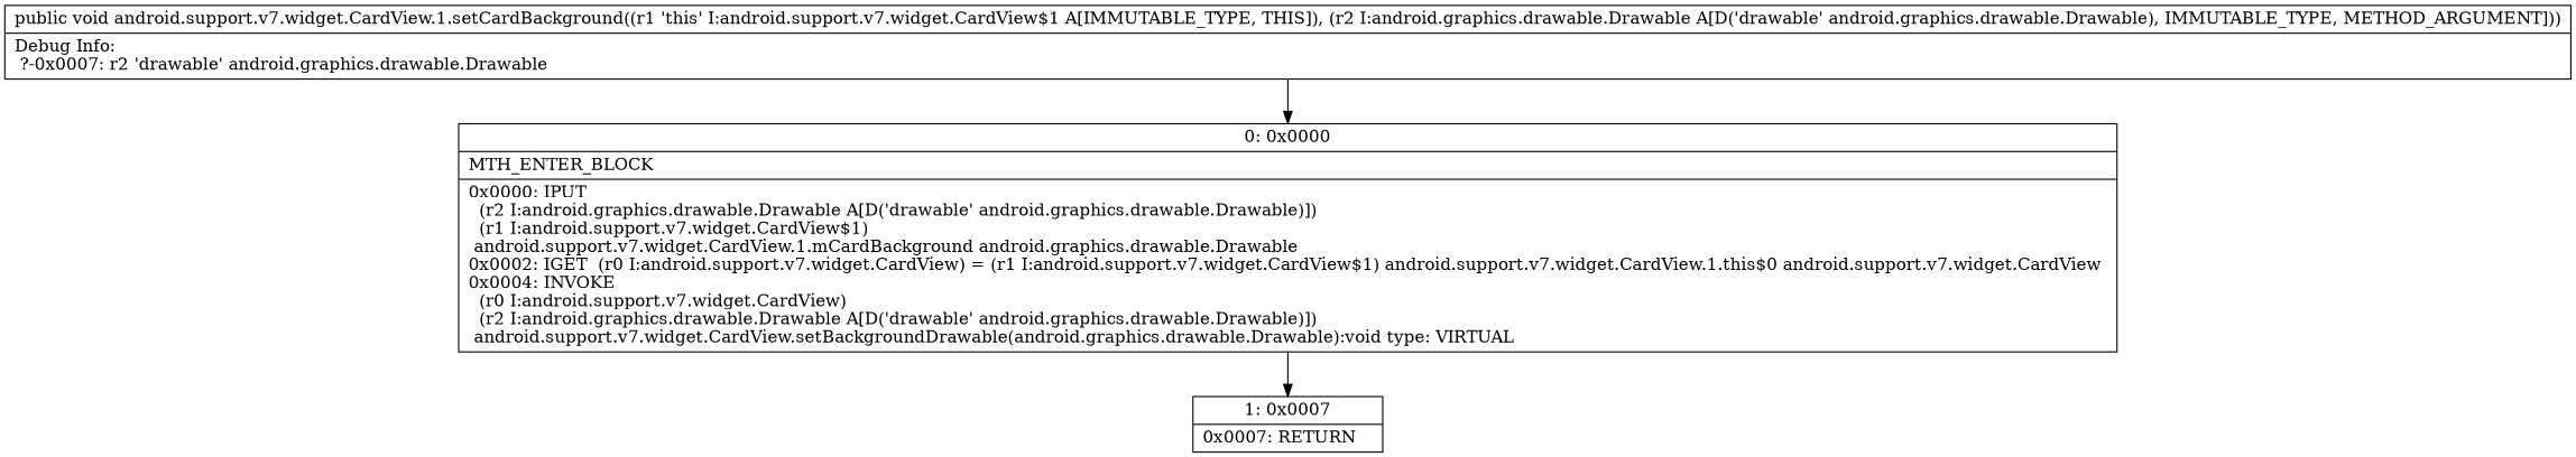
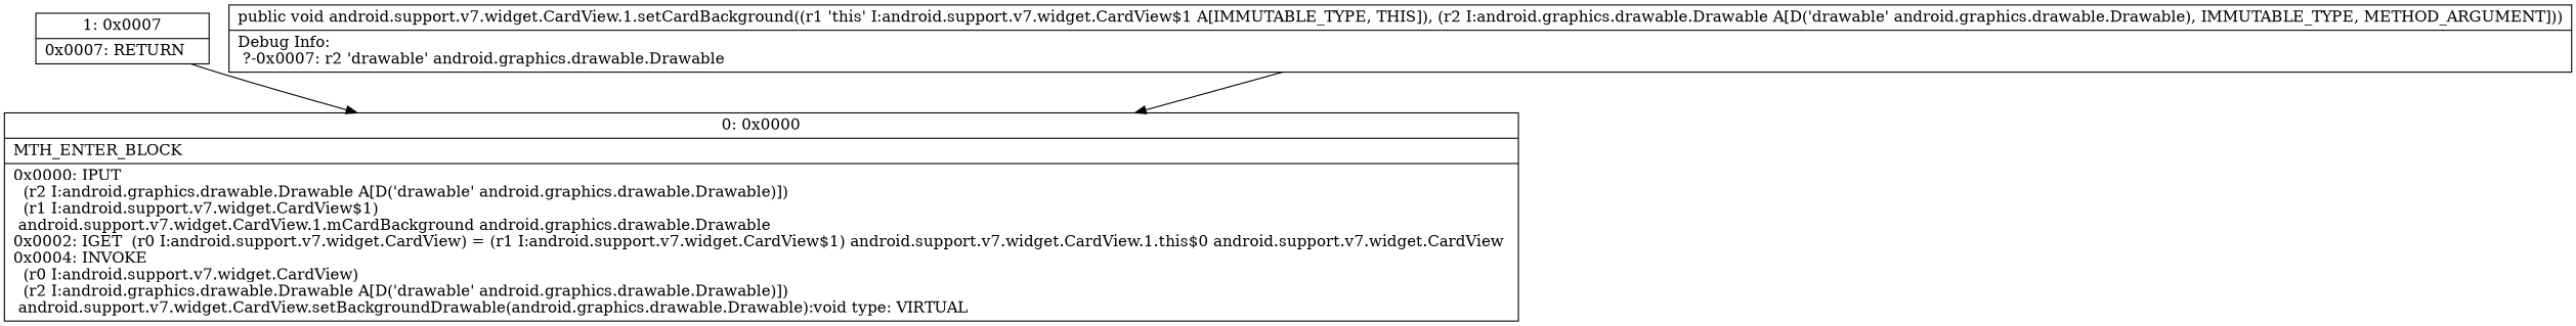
  digraph {
    node [shape=record]
    n1 [label="{0\:\ 0x0000|MTH_ENTER_BLOCK\l|0x0000: IPUT  \l  (r2 I:android.graphics.drawable.Drawable A[D('drawable' android.graphics.drawable.Drawable)])\l  (r1 I:android.support.v7.widget.CardView$1)\l android.support.v7.widget.CardView.1.mCardBackground android.graphics.drawable.Drawable \l0x0002: IGET  (r0 I:android.support.v7.widget.CardView) = (r1 I:android.support.v7.widget.CardView$1) android.support.v7.widget.CardView.1.this$0 android.support.v7.widget.CardView \l0x0004: INVOKE  \l  (r0 I:android.support.v7.widget.CardView)\l  (r2 I:android.graphics.drawable.Drawable A[D('drawable' android.graphics.drawable.Drawable)])\l android.support.v7.widget.CardView.setBackgroundDrawable(android.graphics.drawable.Drawable):void type: VIRTUAL \l}"]
    n2 [label="{1\:\ 0x0007|0x0007: RETURN   \l}"]
    n3 [label="{public void android.support.v7.widget.CardView.1.setCardBackground((r1 'this' I:android.support.v7.widget.CardView$1 A[IMMUTABLE_TYPE, THIS]), (r2 I:android.graphics.drawable.Drawable A[D('drawable' android.graphics.drawable.Drawable), IMMUTABLE_TYPE, METHOD_ARGUMENT]))  | Debug Info:\l  ?\-0x0007: r2 'drawable' android.graphics.drawable.Drawable\l}"]
-   n1 -> n2
+   n2 -> n1
    n3 -> n1
  }
